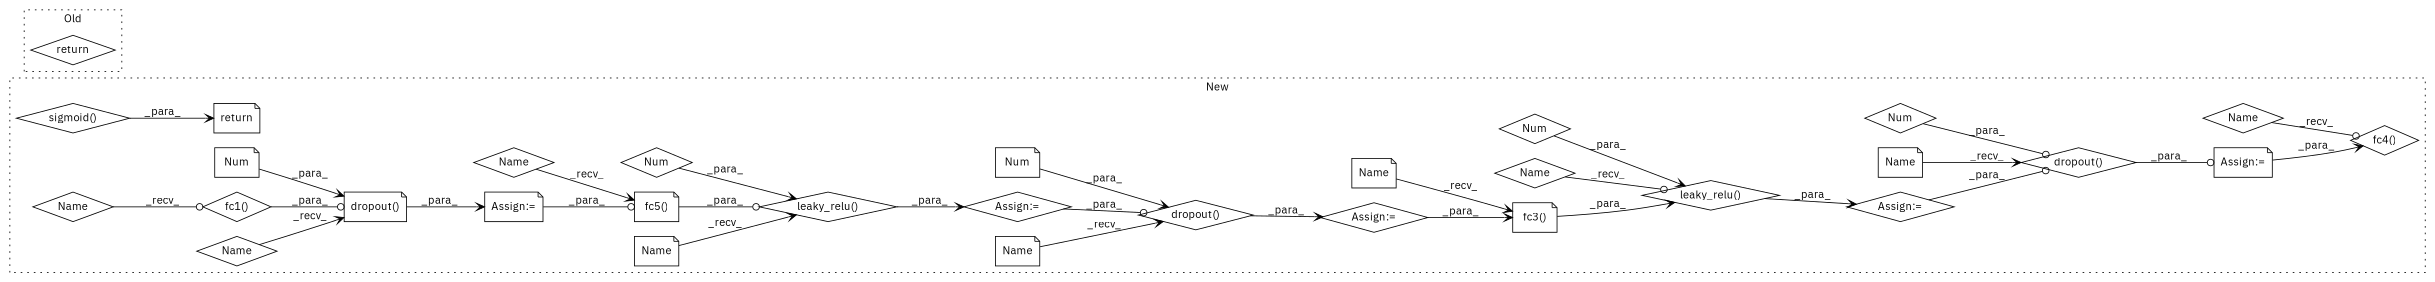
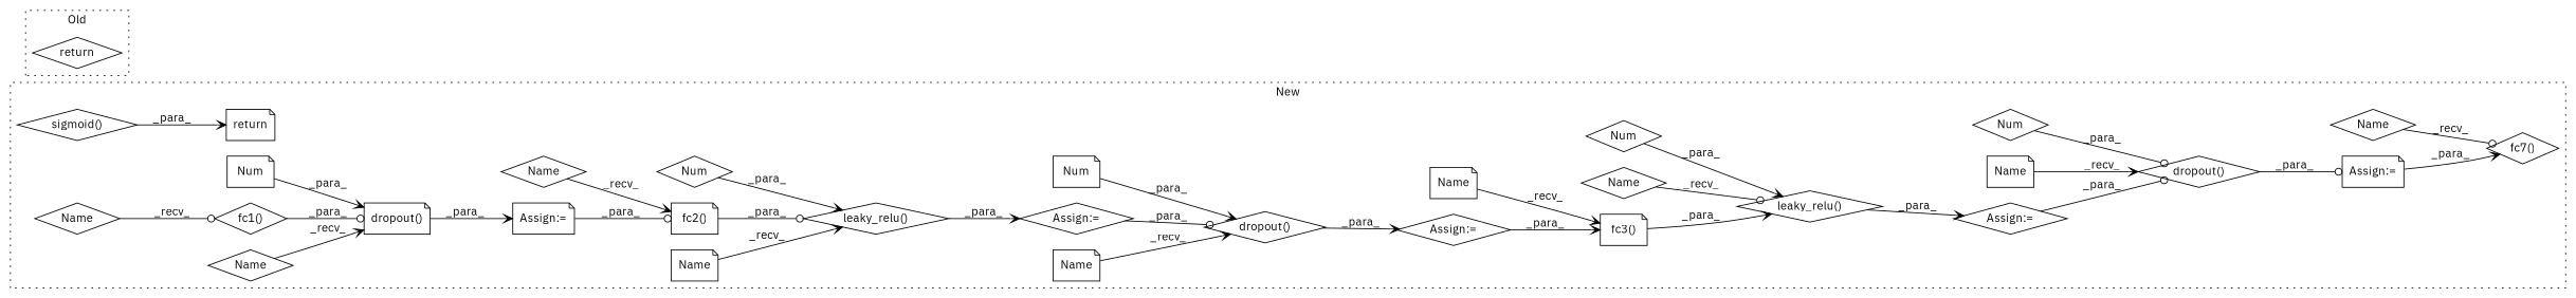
  digraph {
    fontname="IBM Plex Sans"
    rankdir=LR
    node [a=75 fontname="IBM Plex Sans" l=3 shape=diamond]
    edge [arrowhead=vee fontname="IBM Plex Sans"]
    n1 [l="9,1" label="fc3()" s="1514,1524" shape=note]
-   n2 [l="9,1" label="fc5()" s="1441,1451" shape=note]
+   n2 [l="9,1" label="fc2()" s="1441,1451" shape=note]
    n3 [a=68 label="Assign:=" s=1468]
    n4 [a=68 label="Assign:=" s=1541 shape=note]
    n5 [a=93 l=7 label=return s=1570 shape=note]
    n6 [a=68 label="Assign:=" s=1498]
    n7 [l="9,1" label="fc1()" s="1368,1378"]
    n8 [l="13,1" label="leaky_relu()" s="1501,1530"]
    n9 [l="10,1" label="dropout()" s="1544,1560"]
-   n10 [l="9,1" label="fc4()" s="1591,1601"]
+   n10 [l="9,1" label="fc7()" s="1591,1601"]
    n11 [l="13,1" label="leaky_relu()" s="1428,1457"]
    n12 [l="10,1" label="dropout()" s="1398,1414" shape=note]
    n13 [l="14,1" label="sigmoid()" s="1577,1602"]
    n14 [l="10,1" label="dropout()" s="1471,1487"]
    n15 [a=76 label=Num s=1411 shape=note]
    n16 [a=76 label=Num s=1484 shape=note]
    n17 [a=76 label=Num s=1454]
    n18 [a=76 label=Num s=1527]
    n19 [a=76 label=Num s=1557]
    n20 [a=68 label="Assign:=" s=1425]
    n21 [a=68 label="Assign:=" s=1395 shape=note]
    n22 [a=87 l=4 label=Name s=1441]
    n23 [a=87 l=4 label=Name s=1368]
    n24 [a=87 l=4 label=Name s=1514 shape=note]
    n25 [a=87 l=4 label=Name s=1591]
    n26 [a=87 l=1 label=Name s=1398]
    n27 [a=87 l=1 label=Name s=1501]
    n28 [a=87 l=1 label=Name s=1544 shape=note]
    n29 [a=87 l=1 label=Name s=1428 shape=note]
    n30 [a=87 l=1 label=Name s=1471 shape=note]
    n31 [a=93 l=7 label=return s=1352]
    subgraph cluster_1 {
      label=New
      style=dotted
      n1
      n2
      n3
      n4
      n5
      n6
      n7
      n8
      n9
      n10
      n11
      n12
      n13
      n14
      n15
      n16
      n17
      n18
      n19
      n20
      n21
      n22
      n23
      n24
      n25
      n26
      n27
      n28
      n29
      n30
    }
    subgraph cluster_2 {
      label=Old
      style=dotted
      n31
    }
    n1 -> n8 [label=_para_]
    n2 -> n11 [arrowhead=odot label=_para_]
    n3 -> n1 [label=_para_]
    n4 -> n10 [label=_para_]
    n6 -> n9 [arrowhead=odot label=_para_]
    n7 -> n12 [arrowhead=odot label=_para_]
    n8 -> n6 [label=_para_]
    n9 -> n4 [arrowhead=odot label=_para_]
    n11 -> n20 [label=_para_]
    n12 -> n21 [label=_para_]
    n13 -> n5 [label=_para_]
    n14 -> n3 [label=_para_]
    n15 -> n12 [label=_para_]
    n16 -> n14 [label=_para_]
    n17 -> n11 [label=_para_]
    n18 -> n8 [label=_para_]
    n19 -> n9 [arrowhead=odot label=_para_]
    n20 -> n14 [arrowhead=odot label=_para_]
    n21 -> n2 [arrowhead=odot label=_para_]
    n22 -> n2 [label=_recv_]
    n23 -> n7 [arrowhead=odot label=_recv_]
    n24 -> n1 [label=_recv_]
    n25 -> n10 [arrowhead=odot label=_recv_]
    n26 -> n12 [label=_recv_]
    n27 -> n8 [arrowhead=odot label=_recv_]
    n28 -> n9 [label=_recv_]
    n29 -> n11 [label=_recv_]
    n30 -> n14 [label=_recv_]
  }
